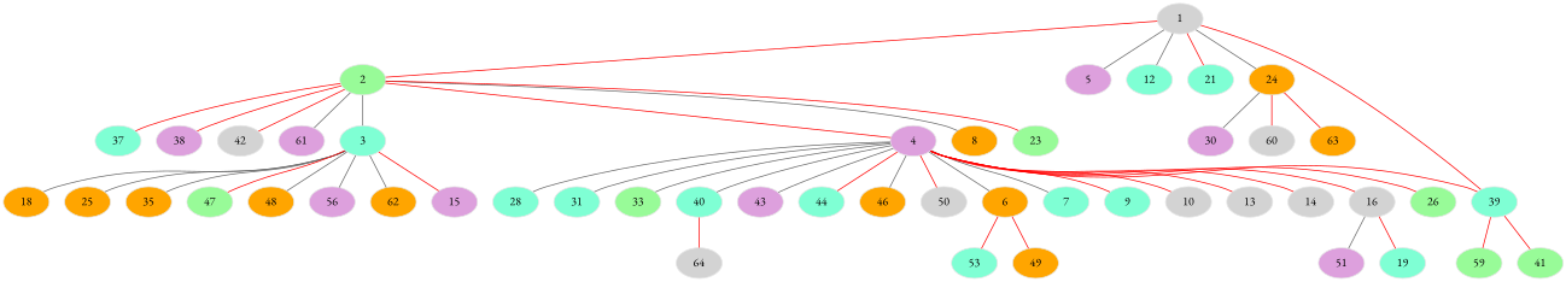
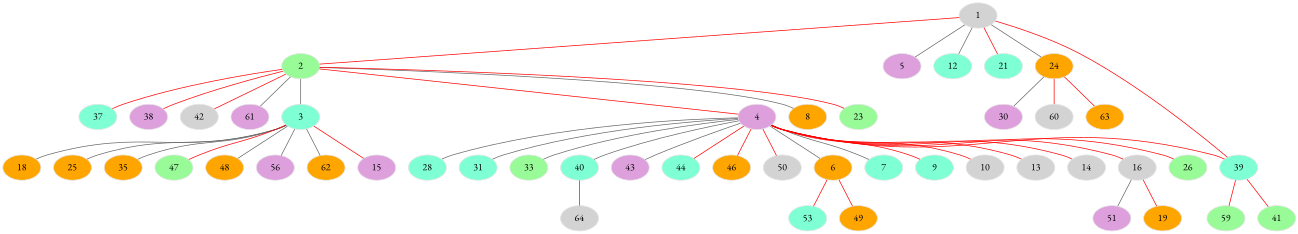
  graph {
    fontname="EB Garamond"
    node [color=gray90 fillcolor=aquamarine fontname="EB Garamond" style=filled]
    edge [color=red fontname="EB Garamond"]
    1 [fillcolor=lightgrey super="+25"]
    2 [fillcolor=palegreen super="+20"]
    5 [fillcolor=plum]
    12
    21
    24 [fillcolor=orange super="+54"]
    39 [super="+52"]
    3 [super="+22"]
    4 [fillcolor=plum super="+29"]
    8 [fillcolor=orange]
    23 [fillcolor=palegreen]
    37
    38 [fillcolor=plum super="+58"]
    42 [fillcolor=lightgrey super="+55"]
    61 [fillcolor=plum]
    30 [fillcolor=plum super="+34"]
    60 [fillcolor=lightgrey]
    63 [fillcolor=orange]
    41 [fillcolor=palegreen]
    59 [fillcolor=palegreen]
    15 [fillcolor=plum]
    18 [fillcolor=orange super="+32"]
    n23 [fillcolor=orange label=25]
    35 [fillcolor=orange super="+45"]
    47 [fillcolor=palegreen]
    48 [fillcolor=orange]
    56 [fillcolor=plum]
    62 [fillcolor=orange]
    6 [fillcolor=orange super="+17"]
    7
    9
    10 [fillcolor=lightgrey]
    13 [fillcolor=lightgrey]
    14 [fillcolor=lightgrey]
    16 [fillcolor=lightgrey super="+36"]
    26 [fillcolor=palegreen]
    28
    31
    33 [fillcolor=palegreen]
    40 [super="+57"]
    43 [fillcolor=plum]
    44
    46 [fillcolor=orange]
    50 [fillcolor=lightgrey]
    49 [fillcolor=orange]
    53
-   19
+   19 [fillcolor=orange]
    51 [fillcolor=plum]
    64 [fillcolor=lightgrey]
    1 -- 2
    1 -- 5 [color=gray40]
    1 -- 12 [color=gray40]
    1 -- 21
    1 -- 24 [color=gray40]
    1 -- 39
    2 -- 3 [color=gray40 weight=2]
    2 -- 4
    2 -- 8 [color=gray40]
    2 -- 23
    2 -- 37
    2 -- 38
    2 -- 42
    2 -- 61 [color=gray40]
    24 -- 30 [color=gray40]
    24 -- 60
    24 -- 63
    39 -- 41
    39 -- 59
    3 -- 15
    3 -- 18 [color=gray40]
    3 -- n23 [color=gray40]
    3 -- 35 [color=gray40]
    3 -- 47
    3 -- 48 [color=gray40]
    3 -- 56 [color=gray40]
    3 -- 62 [color=gray40]
    4 -- 39
    4 -- 6 [color=gray40]
    4 -- 7 [color=gray40]
    4 -- 9
    4 -- 10
    4 -- 13
    4 -- 14
    4 -- 16
    4 -- 26
    4 -- 28 [color=gray40]
    4 -- 31 [color=gray40]
    4 -- 33 [color=gray40]
    4 -- 40 [color=gray40]
    4 -- 43 [color=gray40]
    4 -- 44
-   4 -- 46 [color=gray40]
+   4 -- 46
    4 -- 50
    6 -- 49
    6 -- 53
    16 -- 19
    16 -- 51 [color=gray40]
    40 -- 64
  }
